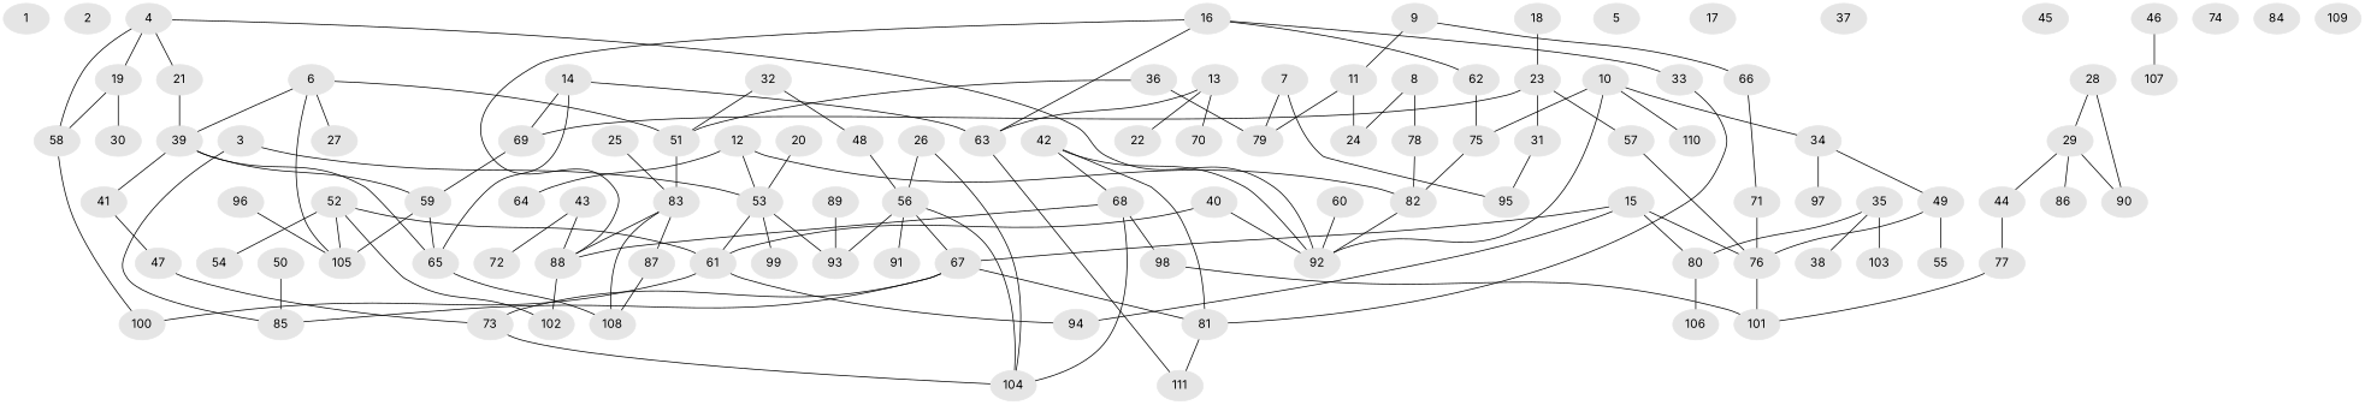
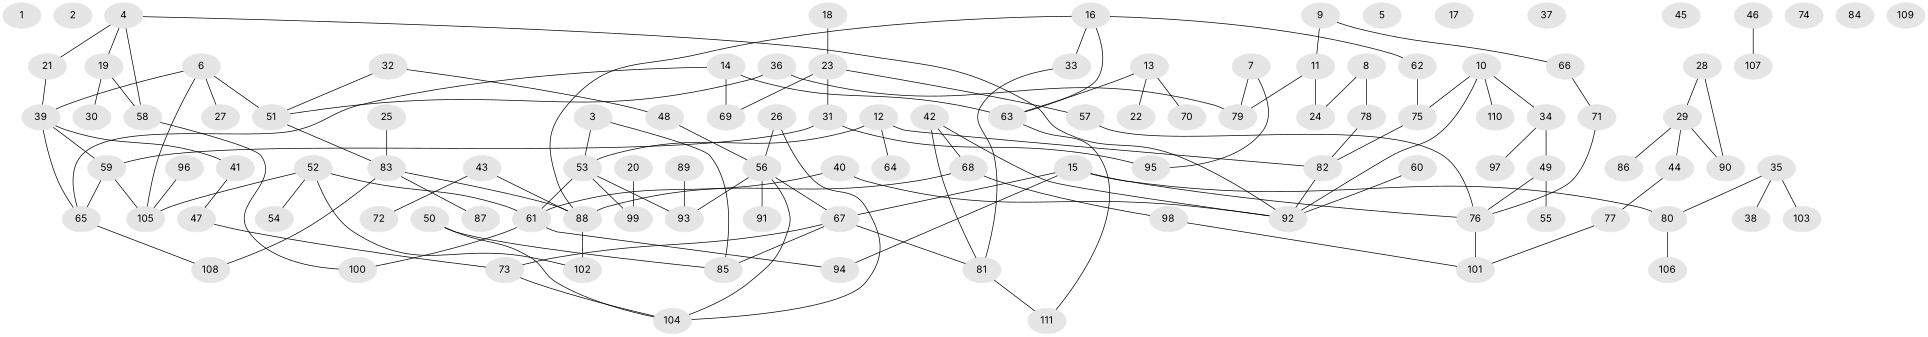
  graph {
    fontname=Inter
    node [color=gray90 fontname=Inter style=filled]
    edge [fontname=Inter]
    1
    2
    3
    53
    85
    61
    93
    99
    4
    19
    21
    58
    92
    30
    39
    100
    5
    6
    27
    51
    105
    65
    59
    41
    83
    7
    79
    95
    8
    24
    78
    82
    9
    11
    66
    71
    10
    34
    75
    110
    49
    97
    12
    64
    13
    22
    63
    70
    111
    14
    69
    108
    15
    67
    76
    94
    80
    81
    73
    101
    16
    33
    62
    88
    102
    17
    18
    23
    31
    57
    20
    25
    87
    26
    56
    104
    91
    28
    29
    90
    44
    86
    77
    32
    48
    55
    35
    103
    38
    106
    36
    37
    47
    40
    42
    68
    98
    43
    72
    45
    46
    107
    50
    52
    54
    60
    74
    84
    89
    96
    109
    3 -- 53
    3 -- 85
    53 -- 61
    53 -- 93
    53 -- 99
    61 -- 100
    61 -- 94
    4 -- 19
    4 -- 21
    4 -- 58
    4 -- 92
    19 -- 58
    19 -- 30
    21 -- 39
    58 -- 100
    39 -- 65
    39 -- 59
    39 -- 41
    6 -- 39
    6 -- 27
    6 -- 51
    6 -- 105
    51 -- 83
    65 -- 108
    59 -- 105
    59 -- 65
    41 -- 47
    83 -- 108
    83 -- 88
    83 -- 87
    7 -- 79
    7 -- 95
    8 -- 24
    8 -- 78
    78 -- 82
    82 -- 92
    9 -- 11
    9 -- 66
    11 -- 79
    11 -- 24
    66 -- 71
    71 -- 76
    10 -- 92
    10 -- 34
    10 -- 75
    10 -- 110
    34 -- 49
    34 -- 97
    75 -- 82
    49 -- 76
    49 -- 55
    12 -- 53
    12 -- 82
    12 -- 64
    13 -- 22
    13 -- 63
    13 -- 70
    63 -- 111
    14 -- 65
    14 -- 63
    14 -- 69
    15 -- 67
    15 -- 76
    15 -- 94
    15 -- 80
    67 -- 85
    67 -- 81
    67 -- 73
    76 -- 101
    80 -- 106
    81 -- 111
    73 -- 104
    16 -- 63
    16 -- 33
    16 -- 62
    16 -- 88
    33 -- 81
    62 -- 75
    88 -- 102
    18 -- 23
    23 -- 69
    23 -- 31
    23 -- 57
-   69 -- 59
+   31 -- 59
    31 -- 95
    57 -- 76
-   20 -- 53
+   20 -- 99
    25 -- 83
-   87 -- 108
    26 -- 56
    26 -- 104
    56 -- 93
    56 -- 67
    56 -- 104
    56 -- 91
    28 -- 29
    28 -- 90
    29 -- 90
    29 -- 44
    29 -- 86
    44 -- 77
    77 -- 101
    32 -- 51
    32 -- 48
    48 -- 56
    35 -- 80
    35 -- 103
    35 -- 38
    36 -- 51
    36 -- 79
    47 -- 73
    40 -- 61
    40 -- 92
    42 -- 92
    42 -- 81
    42 -- 68
    68 -- 88
    68 -- 98
    98 -- 101
    43 -- 88
    43 -- 72
    46 -- 107
    50 -- 85
-   68 -- 104
+   50 -- 104
    52 -- 61
    52 -- 105
    52 -- 102
    52 -- 54
    60 -- 92
    89 -- 93
    96 -- 105
  }
